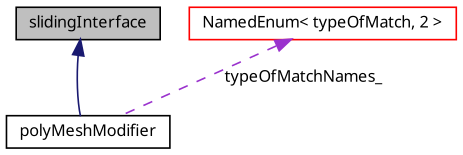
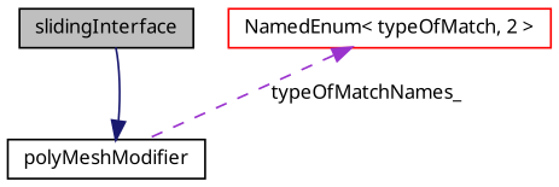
  digraph {
    fontname="Noto Sans"
    node [color=black fontname="Noto Sans" fontsize=10 shape=record]
    edge [dir=back fontname="Noto Sans" fontsize=10 labelfontname=Helvetica labelfontsize=10]
    n1 [fillcolor=grey75 fontcolor=black height=0.2 label=slidingInterface style=filled width=0.4]
    n2 [height=0.2 label=polyMeshModifier width=0.4]
    n3 [color=red height=0.2 label="NamedEnum\< typeOfMatch, 2 \>" width=0.4]
-   n1 -> n2 [color=midnightblue style=solid]
+   n2 -> n1 [color=midnightblue style=solid]
    n3 -> n2 [color=darkorchid3 label=" typeOfMatchNames_" style=dashed]
  }
